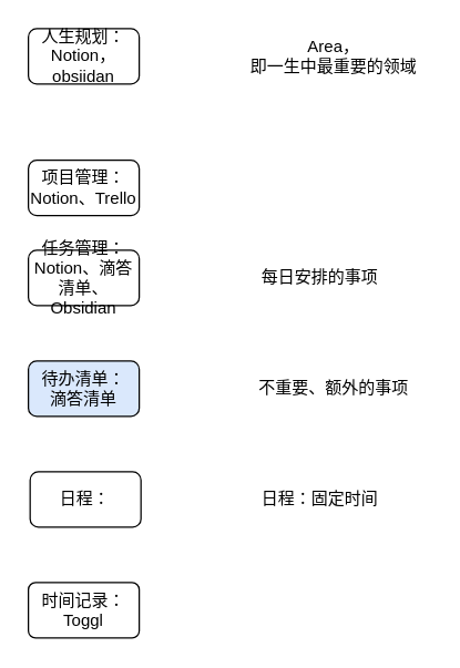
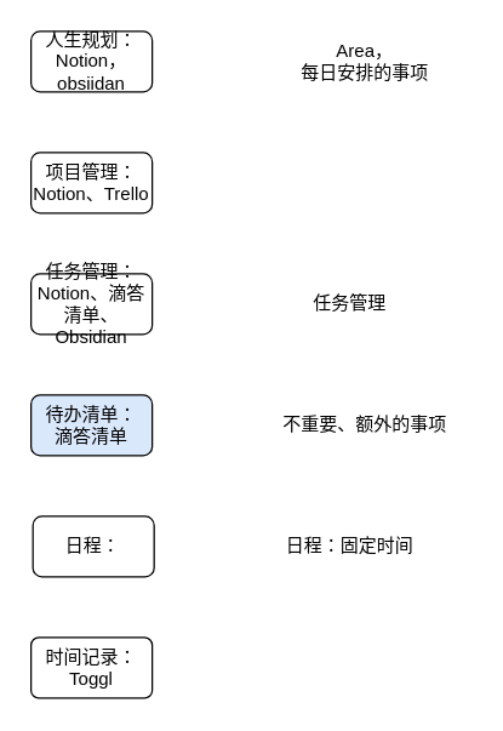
  <mxCell id="0" />
  <mxCell id="1" parent="0" />
  <mxCell id="2" value="待办清单：&lt;br&gt;滴答清单" style="rounded=1;whiteSpace=wrap;html=1;direction=west;fillColor=#dae8fc;" parent="1" vertex="1"><mxGeometry x="20" y="260" width="80" height="40" as="geometry" /></mxCell>
- <mxCell id="3" value="项目管理：&lt;br&gt;Notion、Trello" style="rounded=1;whiteSpace=wrap;html=1;" parent="1" vertex="1"><mxGeometry x="20" y="115" width="80" height="40" as="geometry" /></mxCell>
+ <mxCell id="3" value="项目管理：&lt;br&gt;Notion、Trello" style="rounded=1;whiteSpace=wrap;html=1;" parent="1" vertex="1"><mxGeometry x="20" y="100" width="80" height="40" as="geometry" /></mxCell>
  <mxCell id="4" value="时间记录：Toggl" style="rounded=1;whiteSpace=wrap;html=1;arcSize=13;" parent="1" vertex="1"><mxGeometry x="20" y="420" width="80" height="40" as="geometry" /></mxCell>
  <mxCell id="5" value="任务管理：&lt;br&gt;Notion、滴答清单、Obsidian" style="rounded=1;whiteSpace=wrap;html=1;" parent="1" vertex="1"><mxGeometry x="20" y="180" width="80" height="40" as="geometry" /></mxCell>
  <mxCell id="6" value="日程：&lt;br&gt;" style="rounded=1;whiteSpace=wrap;html=1;direction=west;" parent="1" vertex="1"><mxGeometry x="21.25" y="340" width="80" height="40" as="geometry" /></mxCell>
  <mxCell id="7" value="日程：固定时间" style="text;html=1;align=center;verticalAlign=middle;resizable=0;points=[];autosize=1;strokeColor=none;fillColor=none;" parent="1" vertex="1"><mxGeometry x="180" y="350" width="100" height="20" as="geometry" /></mxCell>
  <mxCell id="8" value="不重要、额外的事项" style="text;html=1;align=center;verticalAlign=middle;resizable=0;points=[];autosize=1;strokeColor=none;fillColor=none;" parent="1" vertex="1"><mxGeometry x="180" y="270" width="120" height="20" as="geometry" /></mxCell>
- <mxCell id="9" value="每日安排的事项" style="text;html=1;align=center;verticalAlign=middle;resizable=0;points=[];autosize=1;strokeColor=none;fillColor=none;" parent="1" vertex="1"><mxGeometry x="180" y="190" width="100" height="20" as="geometry" /></mxCell>
+ <mxCell id="9" value="任务管理" style="text;html=1;align=center;verticalAlign=middle;resizable=0;points=[];autosize=1;strokeColor=none;fillColor=none;" parent="1" vertex="1"><mxGeometry x="180" y="190" width="100" height="20" as="geometry" /></mxCell>
  <mxCell id="10" value="人生规划：Notion，obsiidan" style="rounded=1;whiteSpace=wrap;html=1;" parent="1" vertex="1"><mxGeometry x="20" y="20" width="80" height="40" as="geometry" /></mxCell>
- <mxCell id="11" value="Area，&lt;br&gt;即一生中最重要的领域" style="text;html=1;align=center;verticalAlign=middle;resizable=0;points=[];autosize=1;strokeColor=none;fillColor=none;" parent="1" vertex="1"><mxGeometry x="170" y="25" width="140" height="30" as="geometry" /></mxCell>
+ <mxCell id="11" value="Area，&lt;br&gt;每日安排的事项" style="text;html=1;align=center;verticalAlign=middle;resizable=0;points=[];autosize=1;strokeColor=none;fillColor=none;" parent="1" vertex="1"><mxGeometry x="170" y="25" width="140" height="30" as="geometry" /></mxCell>
